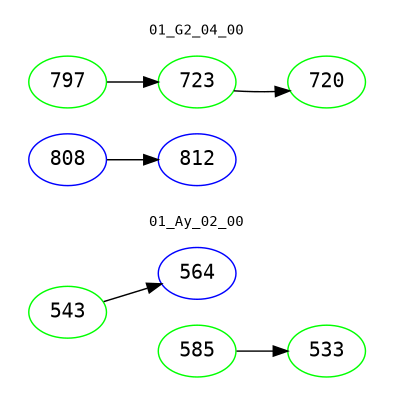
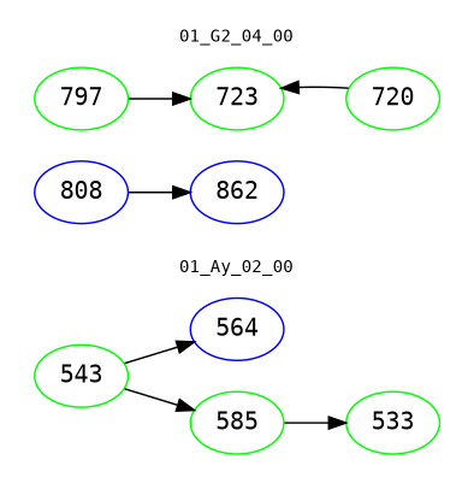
  digraph {
    fontname="DejaVu Sans Mono"
    rankdir=LR
    node [color=green fontname="DejaVu Sans Mono"]
    edge [color=black fontname="DejaVu Sans Mono"]
    n1 [label=543]
    n2 [label=585]
    n3 [color=blue label=564]
    n4 [label=533]
    n5 [label=797]
    n6 [label=723]
    n7 [color=blue label=808]
    n8 [label=720]
-   n9 [color=blue label=812]
+   n9 [color=blue label=862]
    subgraph cluster_1 {
      color=white
      fontsize=10
      label="01_Ay_02_00"
      n1
      n2
      n3
      n4
    }
    subgraph cluster_2 {
      color=white
      fontsize=10
      label="01_G2_04_00"
      n5
      n6
      n7
      n8
      n9
    }
+   n1 -> n2
    n1 -> n3
    n2 -> n4
    n5 -> n6
-   n6 -> n8
+   n8 -> n6
    n7 -> n9
  }
